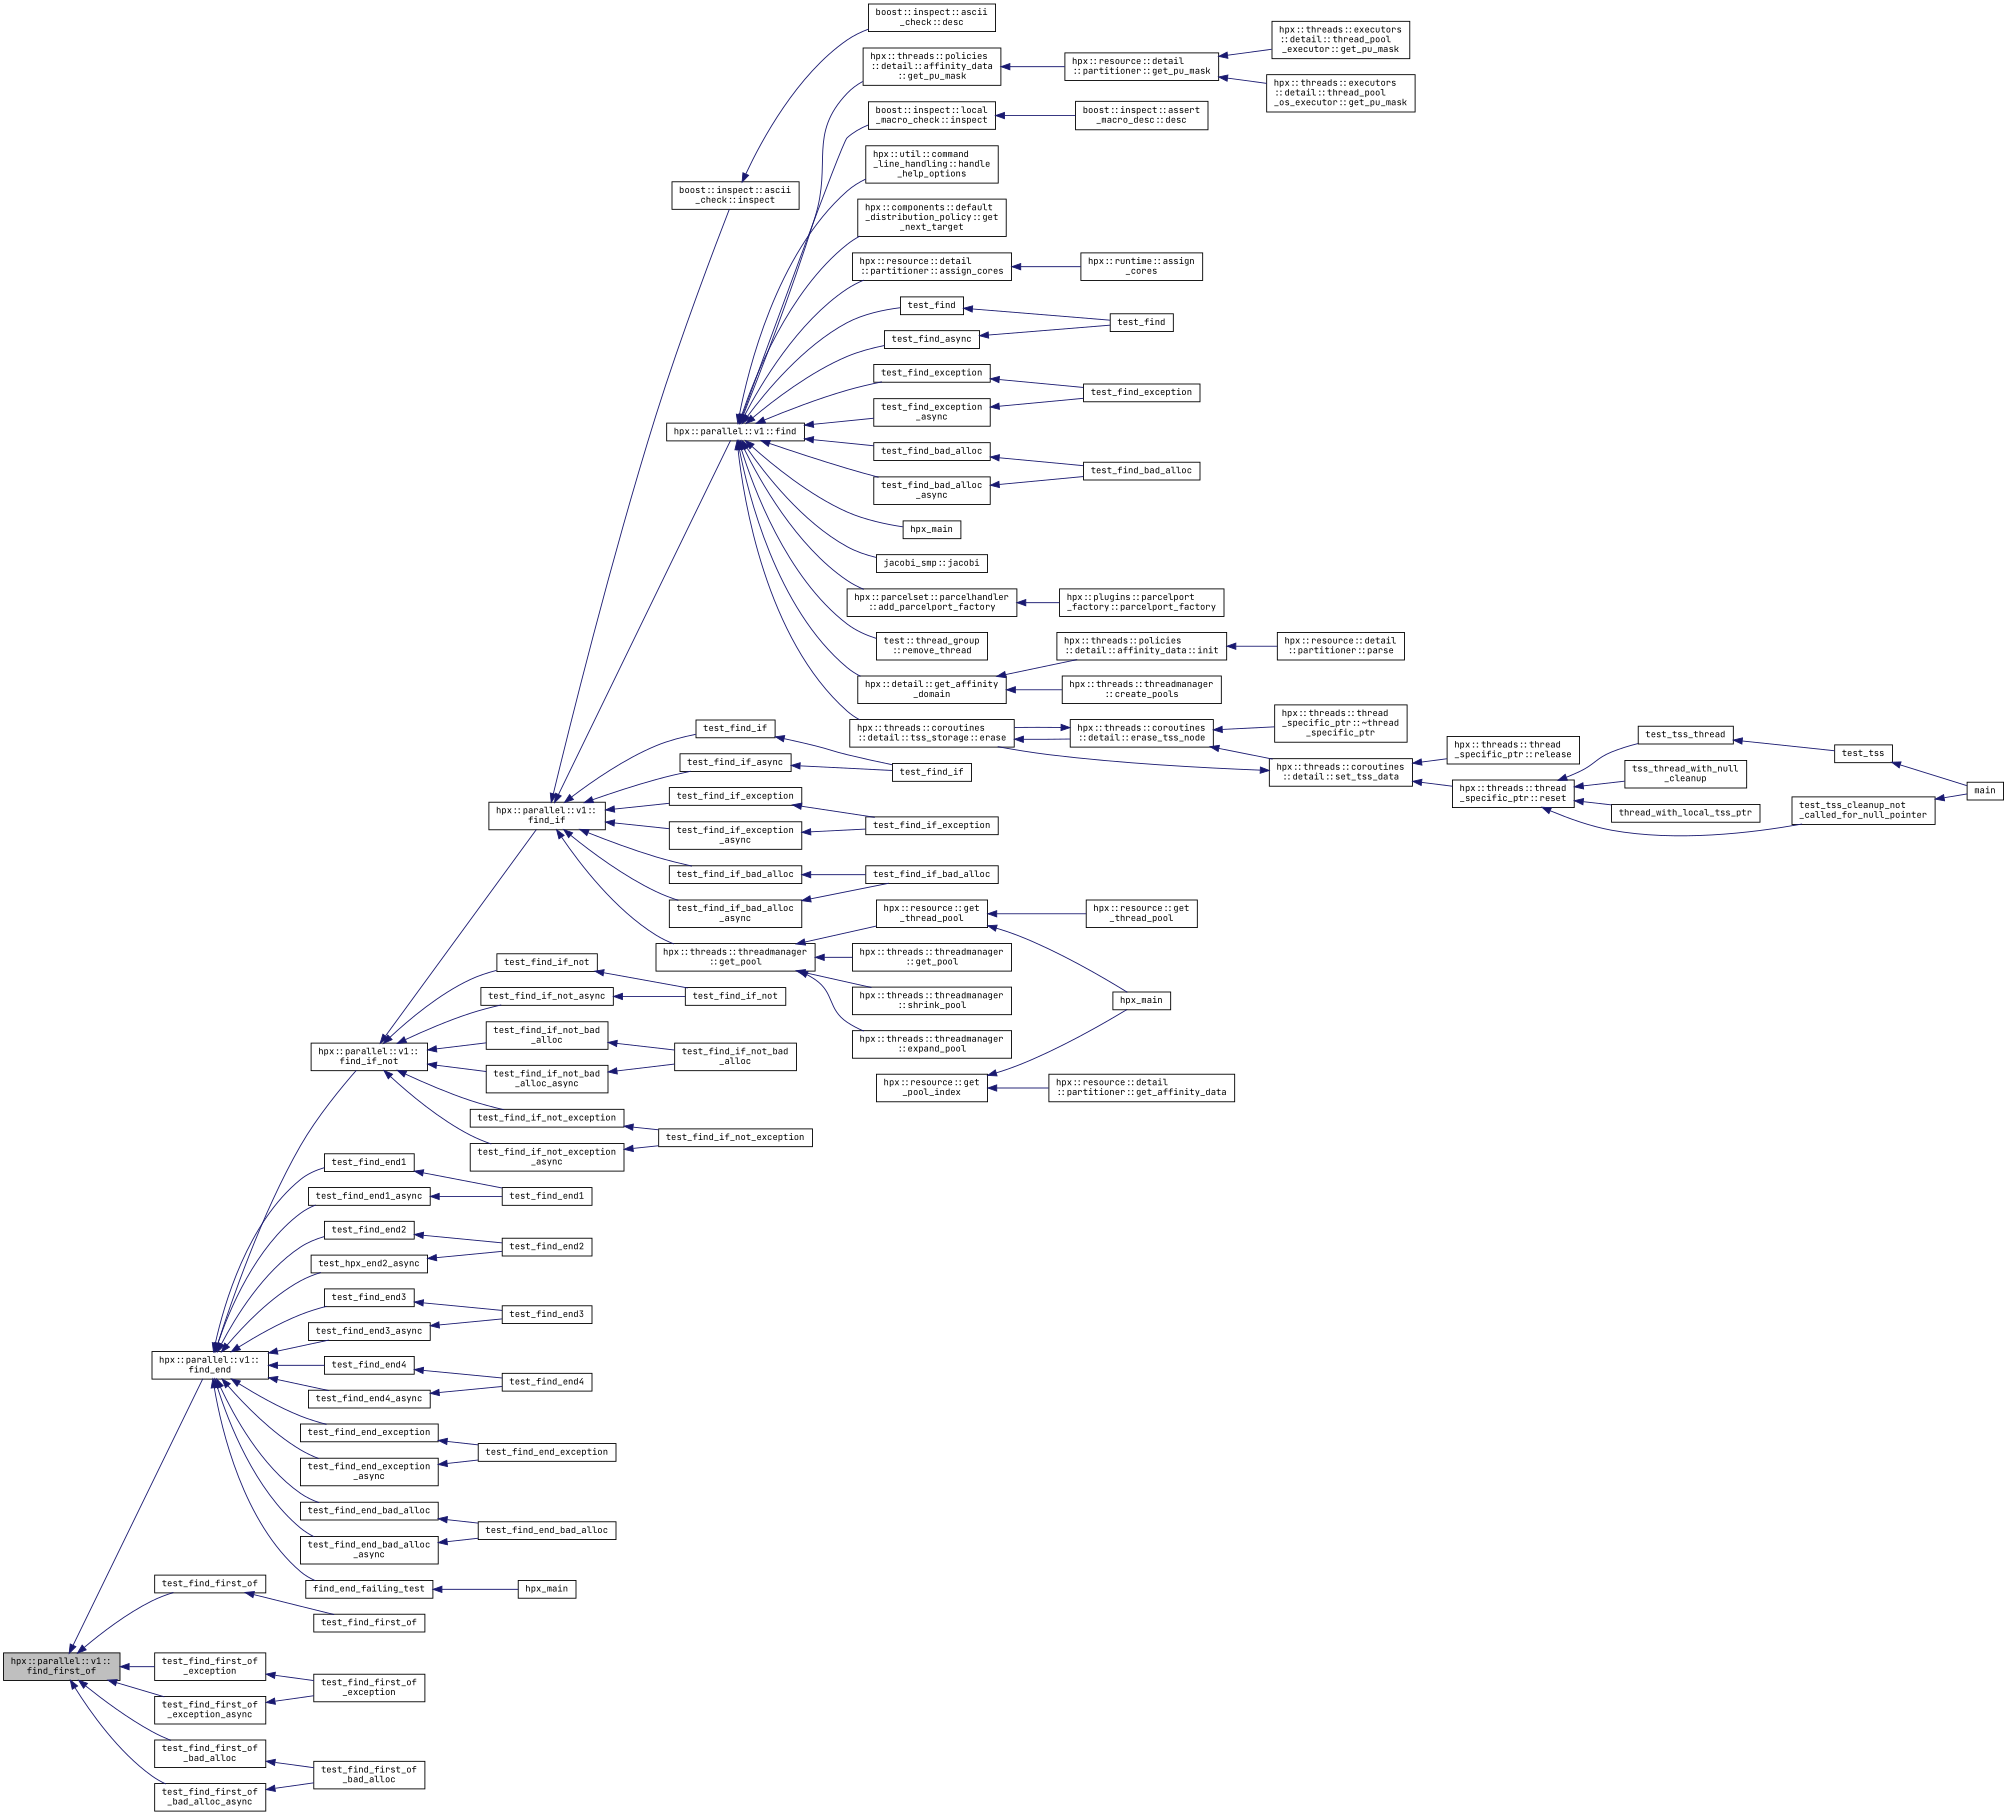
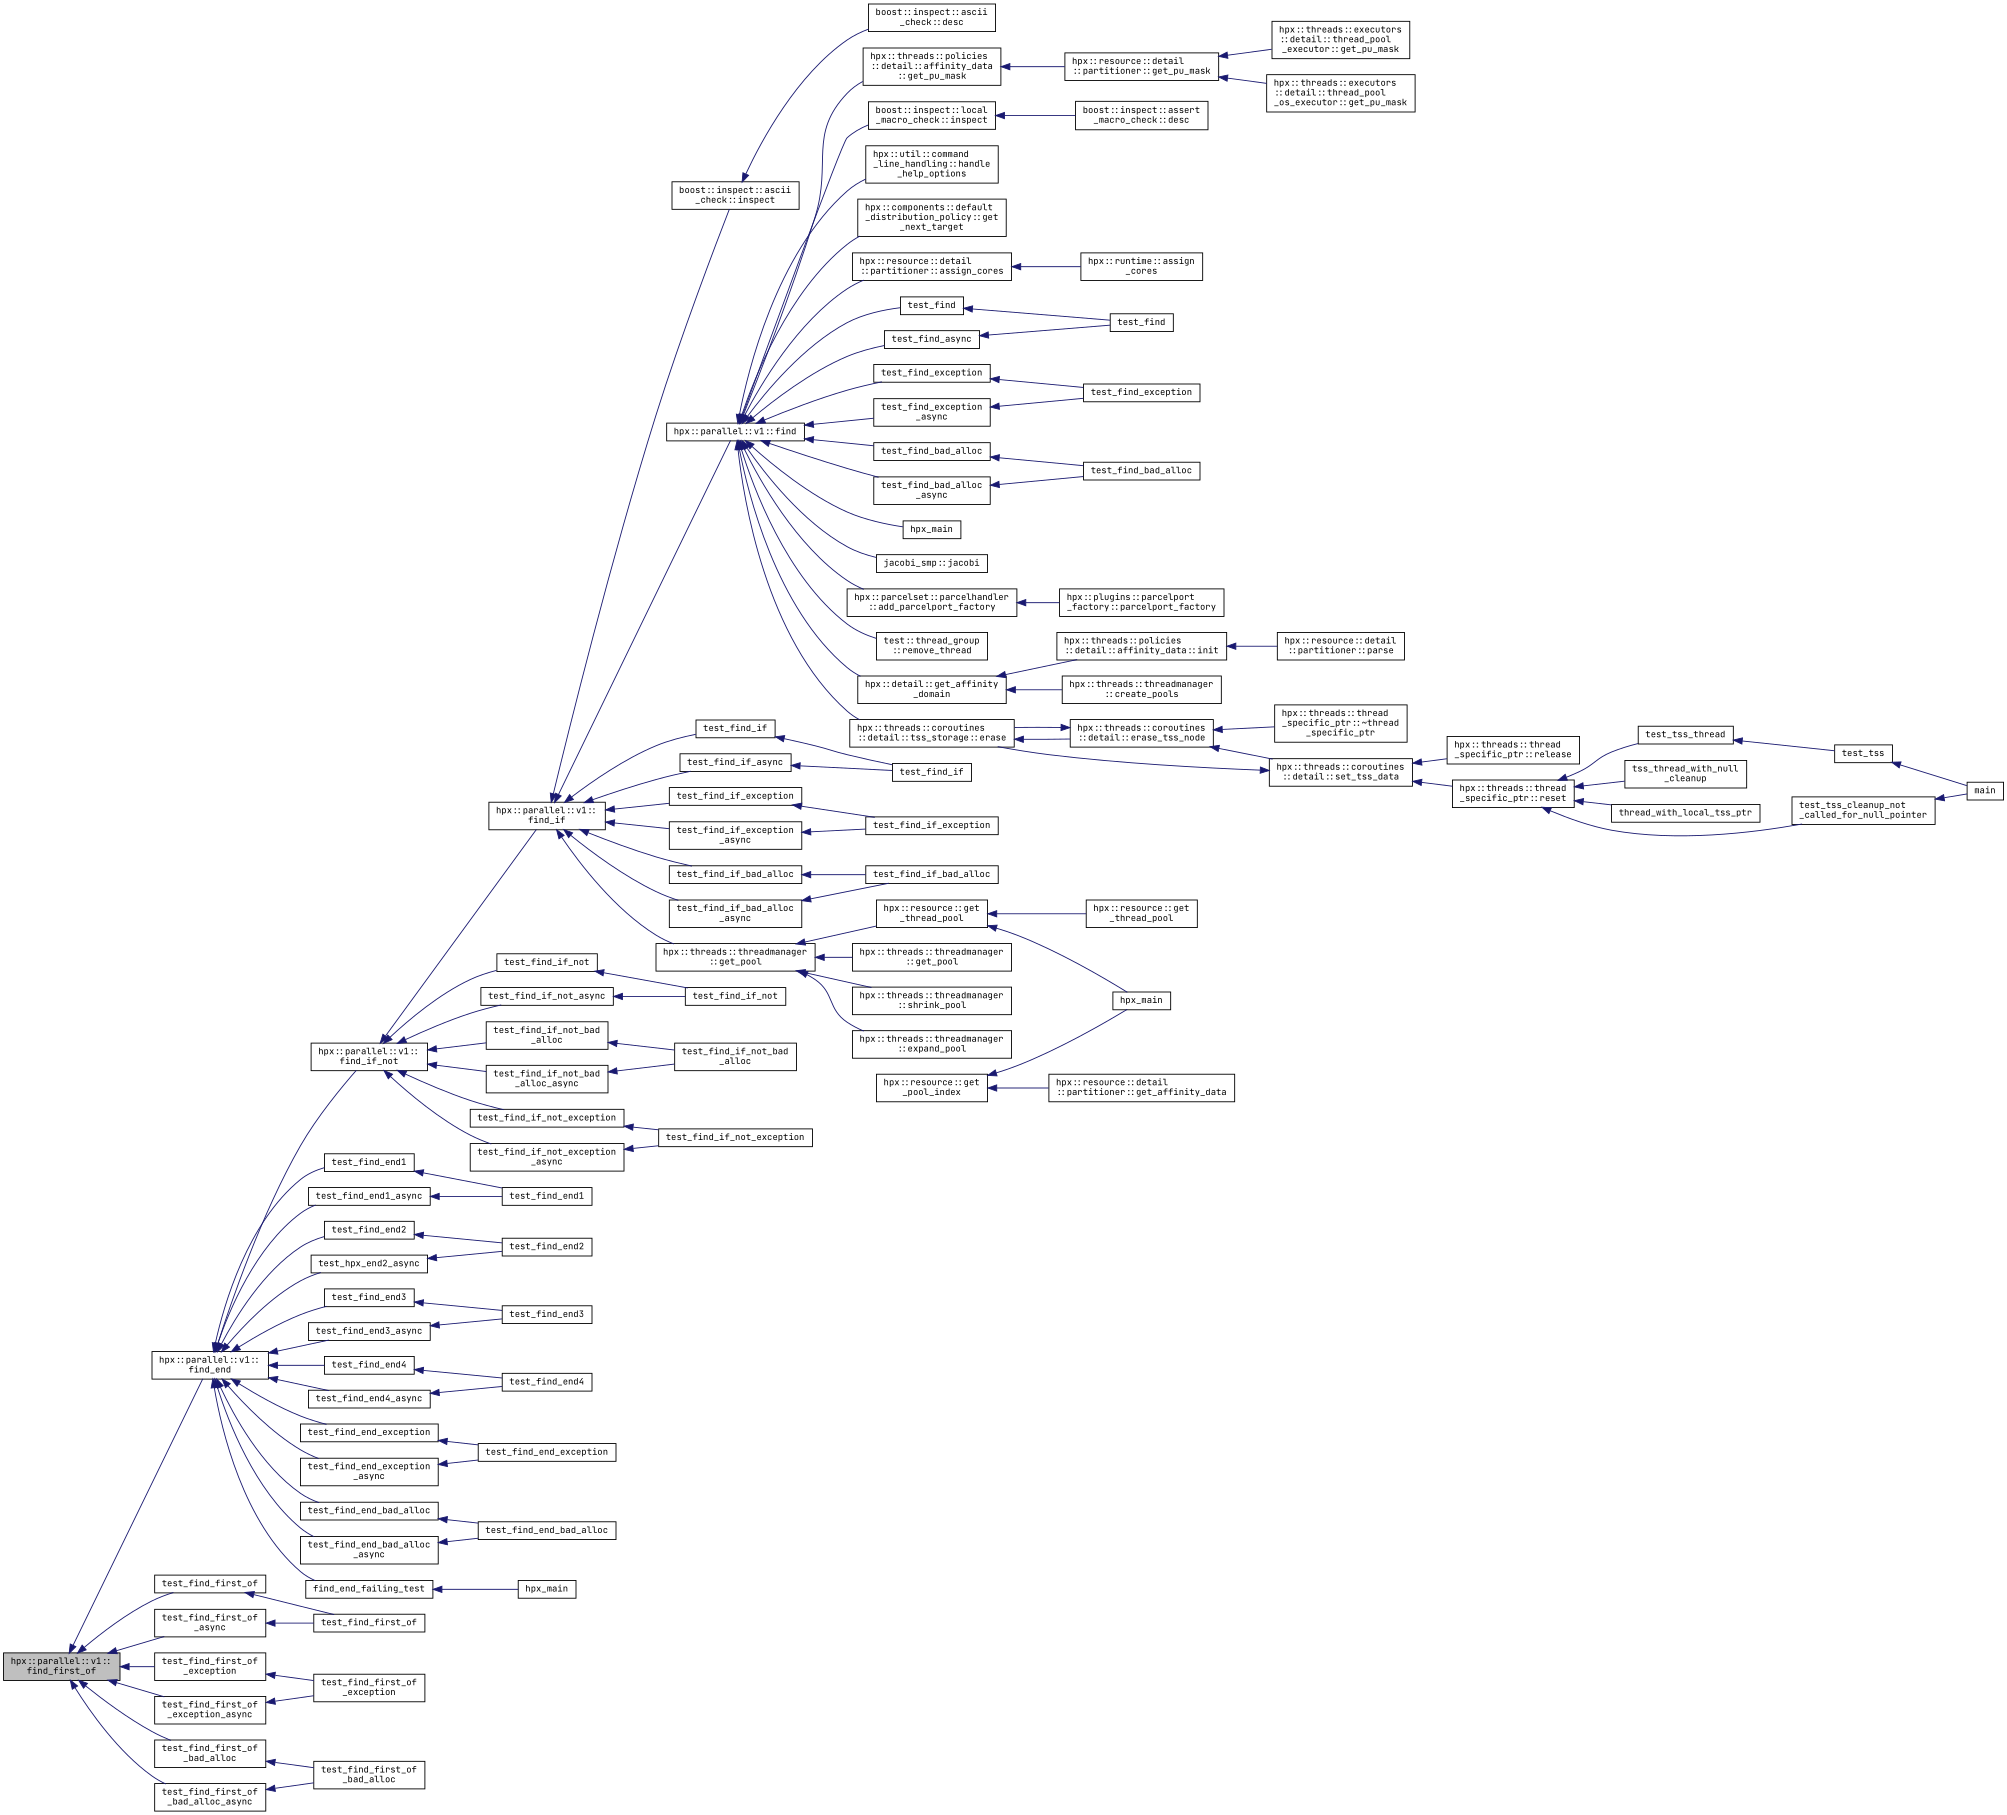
  digraph {
    fontname="JetBrains Mono"
    rankdir=LR
    node [color=black fillcolor=white fontname="JetBrains Mono" fontsize=10 shape=record style=filled]
    edge [color=midnightblue dir=back fontname="JetBrains Mono" fontsize=10 labelfontname=Helvetica labelfontsize=10 style=solid]
    n1 [fillcolor=grey75 fontcolor=black height=0.2 label="hpx::parallel::v1::\lfind_first_of" width=0.4]
    n2 [height=0.2 label="hpx::parallel::v1::\lfind_end" width=0.4]
    n3 [height=0.2 label=test_find_first_of width=0.4]
+   n4 [height=0.2 label="test_find_first_of\l_async" width=0.4]
    n5 [height=0.2 label="test_find_first_of\l_exception" width=0.4]
    n6 [height=0.2 label="test_find_first_of\l_exception_async" width=0.4]
    n7 [height=0.2 label="test_find_first_of\l_bad_alloc" width=0.4]
    n8 [height=0.2 label="test_find_first_of\l_bad_alloc_async" width=0.4]
    n9 [height=0.2 label="hpx::parallel::v1::\lfind_if_not" width=0.4]
    n10 [height=0.2 label=test_find_end1 width=0.4]
    n11 [height=0.2 label=test_find_end1_async width=0.4]
    n12 [height=0.2 label=test_find_end2 width=0.4]
    n13 [height=0.2 label=test_hpx_end2_async width=0.4]
    n14 [height=0.2 label=test_find_end3 width=0.4]
    n15 [height=0.2 label=test_find_end3_async width=0.4]
    n16 [height=0.2 label=test_find_end4 width=0.4]
    n17 [height=0.2 label=test_find_end4_async width=0.4]
    n18 [height=0.2 label=test_find_end_exception width=0.4]
    n19 [height=0.2 label="test_find_end_exception\l_async" width=0.4]
    n20 [height=0.2 label=test_find_end_bad_alloc width=0.4]
    n21 [height=0.2 label="test_find_end_bad_alloc\l_async" width=0.4]
    n22 [height=0.2 label=find_end_failing_test width=0.4]
    n23 [height=0.2 label=test_find_first_of width=0.4]
    n24 [height=0.2 label="test_find_first_of\l_exception" width=0.4]
    n25 [height=0.2 label="test_find_first_of\l_bad_alloc" width=0.4]
    n26 [height=0.2 label="hpx::parallel::v1::\lfind_if" width=0.4]
    n27 [height=0.2 label=test_find_if_not width=0.4]
    n28 [height=0.2 label=test_find_if_not_async width=0.4]
    n29 [height=0.2 label="test_find_if_not_bad\l_alloc" width=0.4]
    n30 [height=0.2 label="test_find_if_not_bad\l_alloc_async" width=0.4]
    n31 [height=0.2 label=test_find_if_not_exception width=0.4]
    n32 [height=0.2 label="test_find_if_not_exception\l_async" width=0.4]
    n33 [height=0.2 label=test_find_end1 width=0.4]
    n34 [height=0.2 label=test_find_end2 width=0.4]
    n35 [height=0.2 label=test_find_end3 width=0.4]
    n36 [height=0.2 label=test_find_end4 width=0.4]
    n37 [height=0.2 label=test_find_end_exception width=0.4]
    n38 [height=0.2 label=test_find_end_bad_alloc width=0.4]
    n39 [height=0.2 label=hpx_main width=0.4]
    n40 [height=0.2 label="boost::inspect::ascii\l_check::inspect" width=0.4]
    n41 [height=0.2 label="hpx::parallel::v1::find" width=0.4]
    n42 [height=0.2 label=test_find_if width=0.4]
    n43 [height=0.2 label=test_find_if_async width=0.4]
    n44 [height=0.2 label=test_find_if_exception width=0.4]
    n45 [height=0.2 label="test_find_if_exception\l_async" width=0.4]
    n46 [height=0.2 label=test_find_if_bad_alloc width=0.4]
    n47 [height=0.2 label="test_find_if_bad_alloc\l_async" width=0.4]
    n48 [height=0.2 label="hpx::threads::threadmanager\l::get_pool" width=0.4]
    n49 [height=0.2 label=test_find_if_not width=0.4]
    n50 [height=0.2 label="test_find_if_not_bad\l_alloc" width=0.4]
    n51 [height=0.2 label=test_find_if_not_exception width=0.4]
    n52 [height=0.2 label="boost::inspect::ascii\l_check::desc" width=0.4]
    n53 [height=0.2 label="hpx::threads::policies\l::detail::affinity_data\l::get_pu_mask" width=0.4]
    n54 [height=0.2 label="boost::inspect::local\l_macro_check::inspect" width=0.4]
    n55 [height=0.2 label="hpx::util::command\l_line_handling::handle\l_help_options" width=0.4]
    n56 [height=0.2 label="hpx::components::default\l_distribution_policy::get\l_next_target" width=0.4]
    n57 [height=0.2 label="hpx::resource::detail\l::partitioner::assign_cores" width=0.4]
    n58 [height=0.2 label=test_find width=0.4]
    n59 [height=0.2 label=test_find_async width=0.4]
    n60 [height=0.2 label=test_find_exception width=0.4]
    n61 [height=0.2 label="test_find_exception\l_async" width=0.4]
    n62 [height=0.2 label=test_find_bad_alloc width=0.4]
    n63 [height=0.2 label="test_find_bad_alloc\l_async" width=0.4]
    n64 [height=0.2 label=hpx_main width=0.4]
    n65 [height=0.2 label="jacobi_smp::jacobi" width=0.4]
    n66 [height=0.2 label="hpx::parcelset::parcelhandler\l::add_parcelport_factory" width=0.4]
    n67 [height=0.2 label="test::thread_group\l::remove_thread" width=0.4]
    n68 [height=0.2 label="hpx::detail::get_affinity\l_domain" width=0.4]
    n69 [height=0.2 label="hpx::threads::coroutines\l::detail::tss_storage::erase" width=0.4]
    n70 [height=0.2 label=test_find_if width=0.4]
    n71 [height=0.2 label=test_find_if_exception width=0.4]
    n72 [height=0.2 label=test_find_if_bad_alloc width=0.4]
    n73 [height=0.2 label="hpx::resource::get\l_thread_pool" width=0.4]
    n74 [height=0.2 label="hpx::threads::threadmanager\l::get_pool" width=0.4]
    n75 [height=0.2 label="hpx::threads::threadmanager\l::shrink_pool" width=0.4]
    n76 [height=0.2 label="hpx::threads::threadmanager\l::expand_pool" width=0.4]
    n77 [height=0.2 label="hpx::resource::get\l_pool_index" width=0.4]
    n78 [height=0.2 label="hpx::resource::detail\l::partitioner::get_affinity_data" width=0.4]
    n79 [height=0.2 label=hpx_main width=0.4]
    n80 [height=0.2 label="hpx::resource::detail\l::partitioner::get_pu_mask" width=0.4]
-   n81 [height=0.2 label="boost::inspect::assert\l_macro_desc::desc" width=0.4]
+   n81 [height=0.2 label="boost::inspect::assert\l_macro_check::desc" width=0.4]
    n82 [height=0.2 label="hpx::runtime::assign\l_cores" width=0.4]
    n83 [height=0.2 label=test_find width=0.4]
    n84 [height=0.2 label=test_find_exception width=0.4]
    n85 [height=0.2 label=test_find_bad_alloc width=0.4]
    n86 [height=0.2 label="hpx::plugins::parcelport\l_factory::parcelport_factory" width=0.4]
    n87 [height=0.2 label="hpx::threads::policies\l::detail::affinity_data::init" width=0.4]
    n88 [height=0.2 label="hpx::threads::threadmanager\l::create_pools" width=0.4]
    n89 [height=0.2 label="hpx::threads::coroutines\l::detail::erase_tss_node" width=0.4]
    n90 [height=0.2 label="hpx::threads::executors\l::detail::thread_pool\l_executor::get_pu_mask" width=0.4]
    n91 [height=0.2 label="hpx::threads::executors\l::detail::thread_pool\l_os_executor::get_pu_mask" width=0.4]
    n92 [height=0.2 label="hpx::resource::detail\l::partitioner::parse" width=0.4]
    n93 [height=0.2 label="hpx::threads::thread\l_specific_ptr::~thread\l_specific_ptr" width=0.4]
    n94 [height=0.2 label="hpx::threads::coroutines\l::detail::set_tss_data" width=0.4]
    n95 [height=0.2 label="hpx::threads::thread\l_specific_ptr::release" width=0.4]
    n96 [height=0.2 label="hpx::threads::thread\l_specific_ptr::reset" width=0.4]
    n97 [height=0.2 label=test_tss_thread width=0.4]
    n98 [height=0.2 label="tss_thread_with_null\l_cleanup" width=0.4]
    n99 [height=0.2 label=thread_with_local_tss_ptr width=0.4]
    n100 [height=0.2 label="test_tss_cleanup_not\l_called_for_null_pointer" width=0.4]
    n101 [height=0.2 label=test_tss width=0.4]
    n102 [height=0.2 label=main width=0.4]
    n103 [height=0.2 label="hpx::resource::get\l_thread_pool" width=0.4]
    n1 -> n2
    n1 -> n3
+   n1 -> n4
    n1 -> n5
    n1 -> n6
    n1 -> n7
    n1 -> n8
    n2 -> n9
    n2 -> n10
    n2 -> n11
    n2 -> n12
    n2 -> n13
    n2 -> n14
    n2 -> n15
    n2 -> n16
    n2 -> n17
    n2 -> n18
    n2 -> n19
    n2 -> n20
    n2 -> n21
    n2 -> n22
    n3 -> n23
+   n4 -> n23
    n5 -> n24
    n6 -> n24
    n7 -> n25
    n8 -> n25
    n9 -> n26
    n9 -> n27
    n9 -> n28
    n9 -> n29
    n9 -> n30
    n9 -> n31
    n9 -> n32
    n10 -> n33
    n11 -> n33
    n12 -> n34
    n13 -> n34
    n14 -> n35
    n15 -> n35
    n16 -> n36
    n17 -> n36
    n18 -> n37
    n19 -> n37
    n20 -> n38
    n21 -> n38
    n22 -> n39
    n26 -> n40
    n26 -> n41
    n26 -> n42
    n26 -> n43
    n26 -> n44
    n26 -> n45
    n26 -> n46
    n26 -> n47
    n26 -> n48
    n27 -> n49
    n28 -> n49
    n29 -> n50
    n30 -> n50
    n31 -> n51
    n32 -> n51
    n40 -> n52
    n41 -> n53
    n41 -> n54
    n41 -> n55
    n41 -> n56
    n41 -> n57
    n41 -> n58
    n41 -> n59
    n41 -> n60
    n41 -> n61
    n41 -> n62
    n41 -> n63
    n41 -> n64
    n41 -> n65
    n41 -> n66
    n41 -> n67
    n41 -> n68
    n41 -> n69
    n42 -> n70
    n43 -> n70
    n44 -> n71
    n45 -> n71
    n46 -> n72
    n47 -> n72
    n48 -> n73
    n48 -> n74
    n48 -> n75
    n48 -> n76
    n53 -> n80
    n54 -> n81
    n57 -> n82
    n58 -> n83
    n59 -> n83
    n60 -> n84
    n61 -> n84
    n62 -> n85
    n63 -> n85
    n66 -> n86
    n68 -> n87
    n68 -> n88
    n69 -> n89
    n73 -> n79
    n73 -> n103
    n77 -> n78
    n77 -> n79
    n80 -> n90
    n80 -> n91
    n87 -> n92
    n89 -> n69
    n89 -> n93
    n89 -> n94
    n94 -> n69
    n94 -> n95
    n94 -> n96
    n96 -> n97
    n96 -> n98
    n96 -> n99
    n96 -> n100
    n97 -> n101
    n100 -> n102
    n101 -> n102
  }
